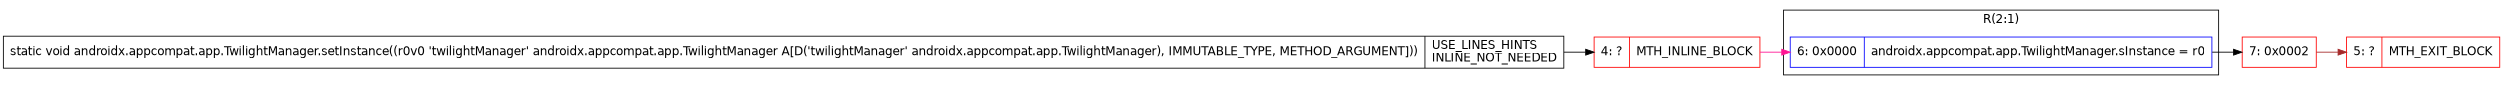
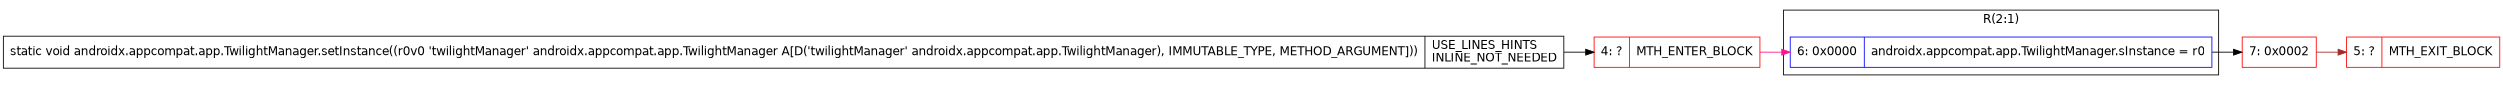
  digraph {
    fontname="DejaVu Sans"
    rankdir=LR
    node [color=red fontname="DejaVu Sans" shape=record]
    edge [color=black fontname="DejaVu Sans"]
    n1 [color=blue label="{6\:\ 0x0000|androidx.appcompat.app.TwilightManager.sInstance = r0\l}"]
    n2 [label="{7\:\ 0x0002}"]
    n3 [label="{5\:\ ?|MTH_EXIT_BLOCK\l}"]
-   n4 [label="{4\:\ ?|MTH_INLINE_BLOCK\l}"]
+   n4 [label="{4\:\ ?|MTH_ENTER_BLOCK\l}"]
    n5 [label="{static void androidx.appcompat.app.TwilightManager.setInstance((r0v0 'twilightManager' androidx.appcompat.app.TwilightManager A[D('twilightManager' androidx.appcompat.app.TwilightManager), IMMUTABLE_TYPE, METHOD_ARGUMENT]))  | USE_LINES_HINTS\lINLINE_NOT_NEEDED\l}" color=""]
    subgraph cluster_1 {
      label="R(2:1)"
      n1
    }
    n1 -> n2
    n2 -> n3 [color=brown]
    n4 -> n1 [color=deeppink]
    n5 -> n4
  }
